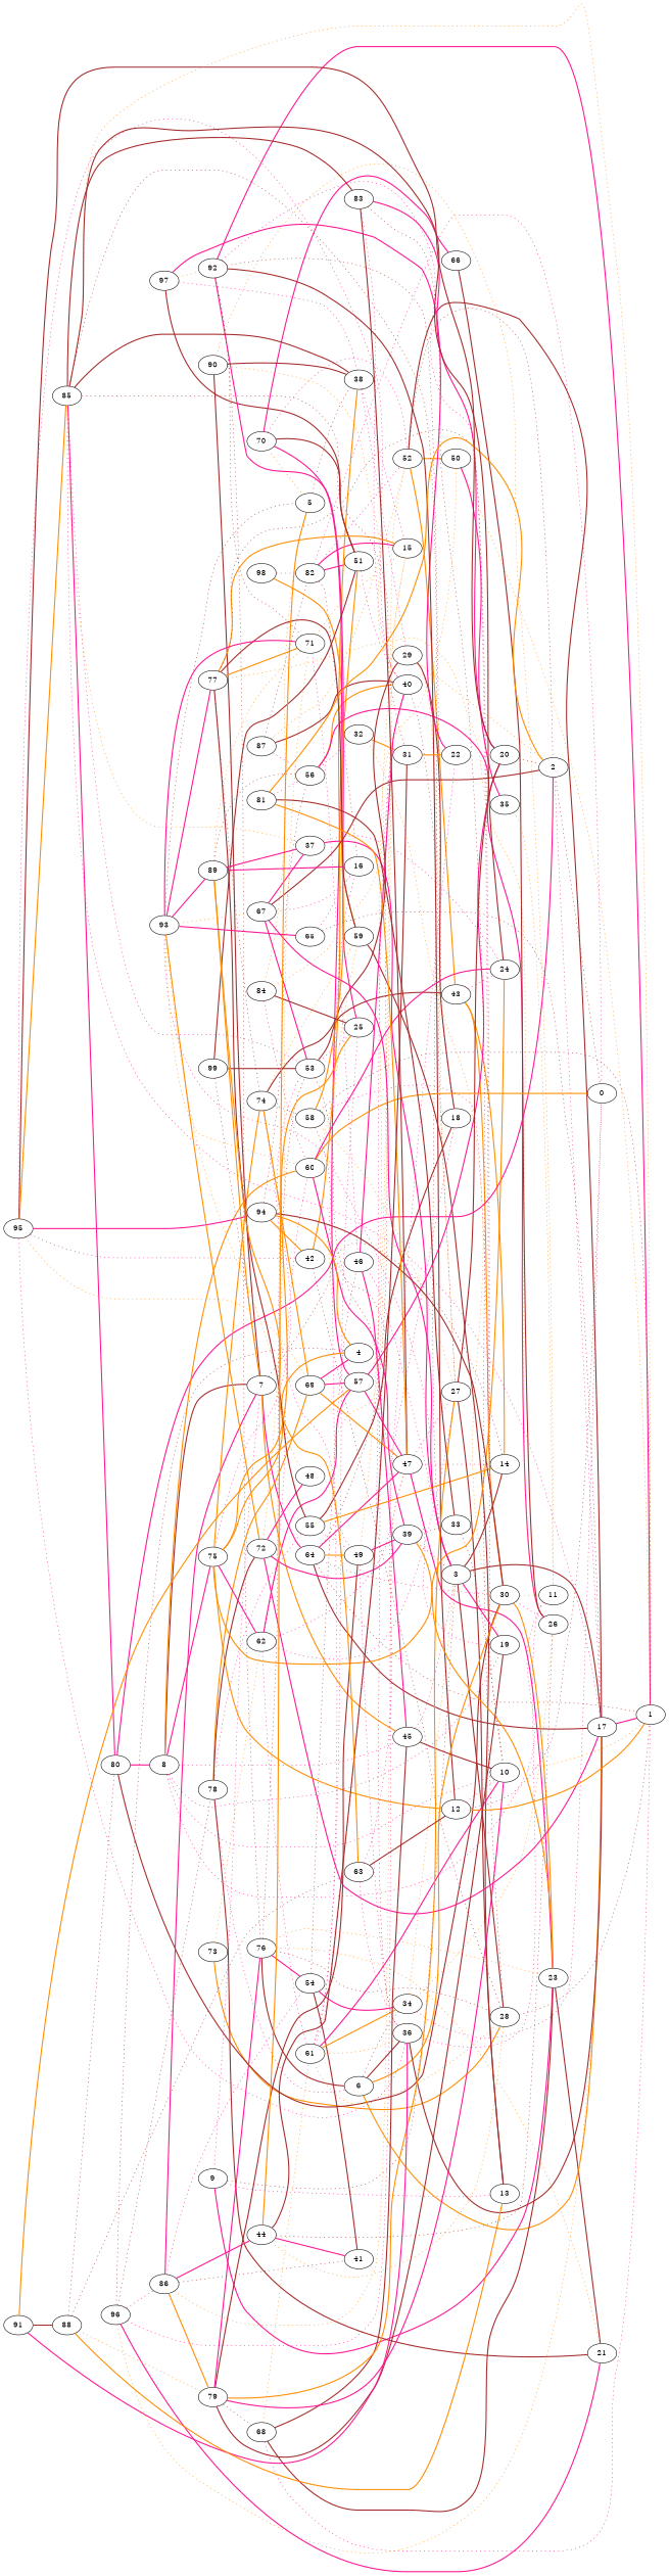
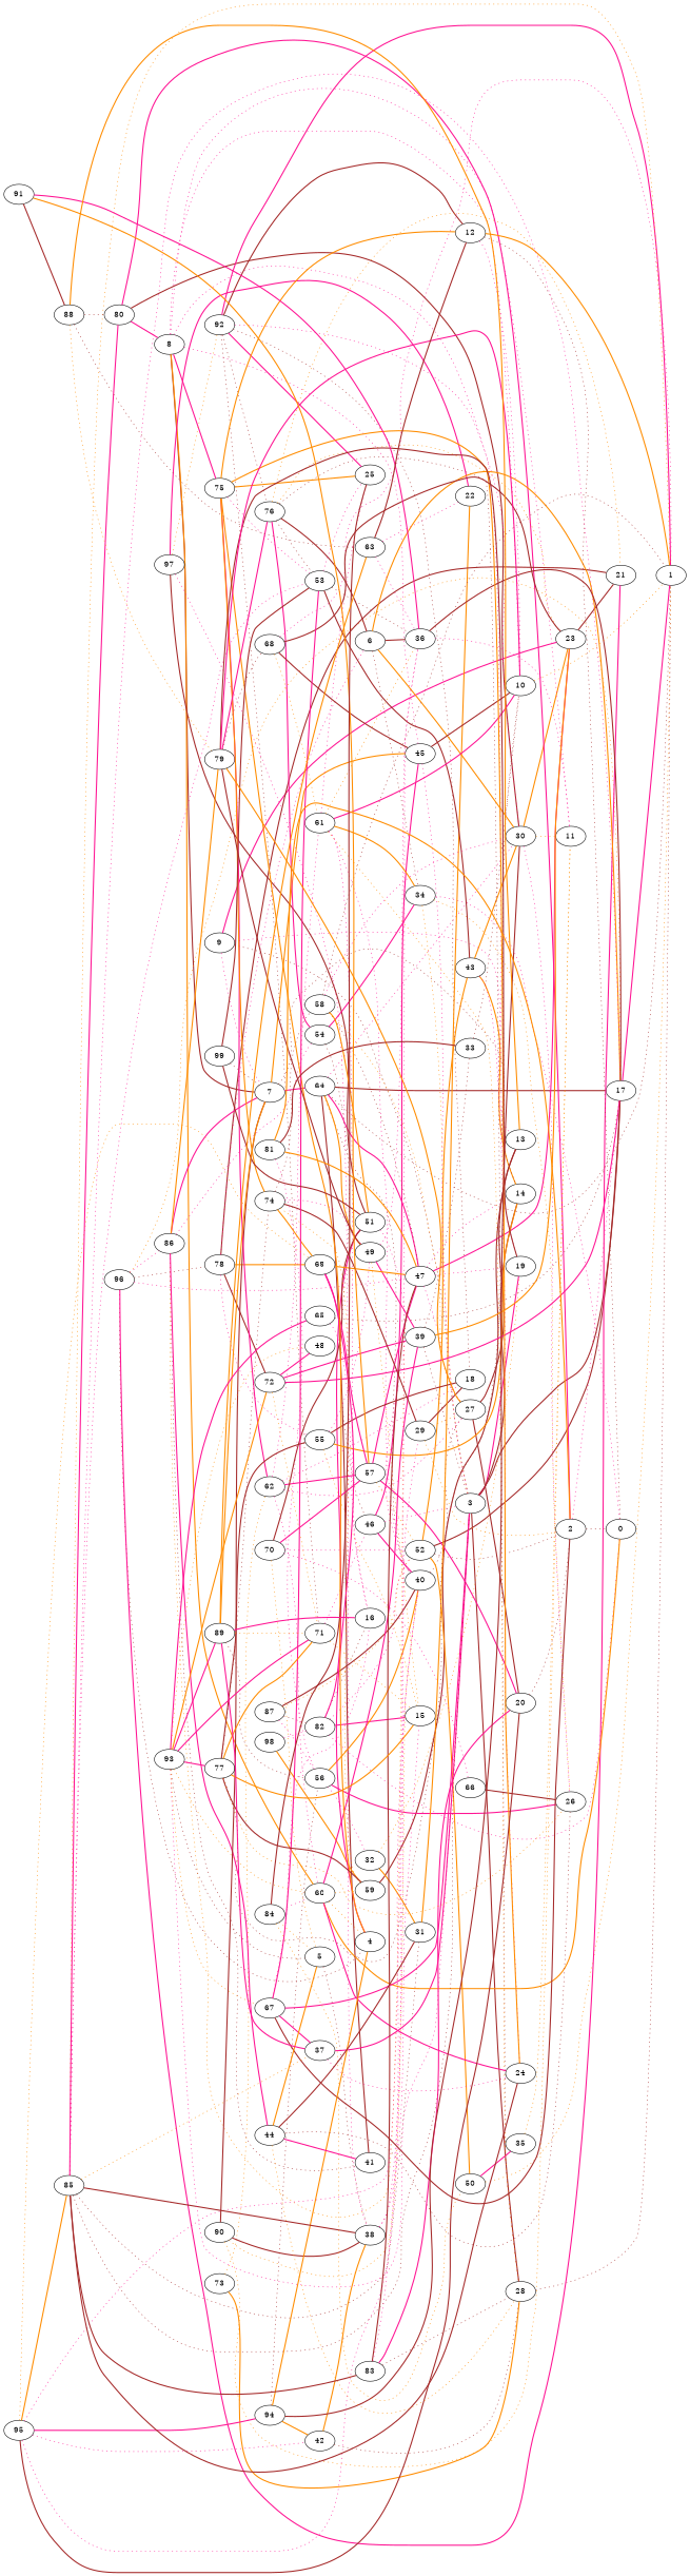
  digraph {
    rankdir=LR
    edge [color=deeppink dir=none style=dotted]
    64
    41
    47
    40
    49
    17
    1
    30
    73
    28
    62
    98
    59
    82
    13
    34
    0
    26
    3
    87
    52
    56
    15
    16
    51
    2
    43
    50
    70
    5
    66
    57
    38
    27
    20
    42
    29
    80
    8
    9
    23
    7
    19
    14
    97
    22
    92
    32
    31
    96
    4
    21
    78
    86
    24
    76
    54
    53
    6
    46
    36
    25
    39
    33
    90
    11
    37
    45
    10
    61
    55
    69
    72
    18
    60
    71
    12
    75
    74
    58
    83
    68
    67
    35
    77
    99
    65
    48
    94
    79
    81
    95
    85
    91
    88
    63
    84
    44
    89
    93
    subgraph sub_1 {
      64
      41
      47
      40
      49
      17
      1
      30
      73
      28
      62
      98
      59
      82
      13
      34
      0
      26
      3
      87
      52
      56
      15
      16
      51
      2
      43
      50
      70
      5
      66
      57
      38
      27
      20
      42
      29
      80
      8
      9
      23
      7
      19
      14
      97
      22
      92
      32
      31
      96
      4
      21
      78
      86
      24
      76
      54
      53
      6
      46
      36
      25
      39
      33
      90
      11
      37
      45
      10
      61
      55
      69
      72
      18
      60
      71
      12
      75
      74
      58
      83
      68
      67
      35
      77
      99
      65
      48
      94
      79
      81
      95
      85
      91
      88
      63
      84
      44
      89
      93
    }
-   54 -> 41 [color=brown style=bold]
+   64 -> 41 [color=brown style=bold]
    64 -> 47 [style=bold]
    64 -> 40 [color=brown]
    64 -> 49 [color=darkorange style=bold]
    64 -> 17 [color=brown style=bold]
    64 -> 1 [color=brown]
    64 -> 30
    47 -> 27
    47 -> 23 [style=bold]
    47 -> 19
    47 -> 14
    40 -> 27 [color=brown]
    49 -> 15 [color=darkorange]
    49 -> 36
    49 -> 39 [style=bold]
    17 -> 1 [style=bold]
    30 -> 26
    30 -> 23 [color=darkorange style=bold]
    30 -> 11 [color=darkorange]
    73 -> 28 [color=darkorange style=bold]
    73 -> 62 [color=darkorange]
    28 -> 1 [color=brown]
    62 -> 57 [style=bold]
    62 -> 27
    62 -> 61
    62 -> 18
    62 -> 60
    98 -> 59 [color=darkorange style=bold]
    98 -> 82
    59 -> 13 [color=brown style=bold]
    82 -> 0
    82 -> 52
    82 -> 15 [style=bold]
    82 -> 16 [color=brown]
    82 -> 51 [style=bold]
    34 -> 0
    34 -> 26 [color=darkorange]
    34 -> 3 [color=darkorange]
    3 -> 17 [color=brown style=bold]
    3 -> 28 [color=brown style=bold]
    3 -> 19 [style=bold]
    3 -> 14 [color=brown style=bold]
    87 -> 40 [color=brown style=bold]
    87 -> 82 [color=brown]
    87 -> 52 [color=darkorange]
    87 -> 56
    52 -> 17 [color=brown style=bold]
    52 -> 2 [color=brown]
    52 -> 43 [color=darkorange style=bold]
    52 -> 50 [color=darkorange style=bold]
    56 -> 40 [color=darkorange style=bold]
    56 -> 26 [style=bold]
    56 -> 32
    51 -> 40
    2 -> 17
    2 -> 0 [color=brown]
    43 -> 30 [color=darkorange style=bold]
    43 -> 14 [color=darkorange style=bold]
    43 -> 24
    50 -> 1 [color=darkorange]
    50 -> 35 [style=bold]
    70 -> 52
    70 -> 51 [color=brown style=bold]
    70 -> 5 [color=darkorange]
-   70 -> 66 [style=bold]
+   70 -> 66
    70 -> 57 [style=bold]
    5 -> 38 [color=brown]
    66 -> 26 [color=brown style=bold]
    57 -> 47 [style=bold]
    57 -> 52 [color=darkorange]
    57 -> 20 [style=bold]
    38 -> 15
    38 -> 29
    27 -> 13 [color=brown style=bold]
    27 -> 20 [color=brown style=bold]
    20 -> 2 [color=brown]
    42 -> 28 [color=brown]
    42 -> 38 [color=darkorange style=bold]
    29 -> 2 [color=darkorange]
    29 -> 27 [color=darkorange]
    29 -> 18 [color=brown style=bold]
    80 -> 30 [color=brown style=bold]
    80 -> 2 [style=bold]
    80 -> 8 [style=bold]
    8 -> 7 [color=brown style=bold]
    8 -> 19
    8 -> 11
    8 -> 45
    8 -> 10
    8 -> 60 [color=darkorange style=bold]
    8 -> 75 [style=bold]
    9 -> 13
    9 -> 3 [color=brown]
    9 -> 23 [style=bold]
    9 -> 7
    23 -> 21 [color=brown style=bold]
    7 -> 64 [style=bold]
    7 -> 14 [color=brown]
    7 -> 45 [color=darkorange style=bold]
    97 -> 51 [color=brown style=bold]
    97 -> 38
    97 -> 22 [style=bold]
    97 -> 92 [color=darkorange]
    92 -> 1 [style=bold]
    92 -> 30
    92 -> 76 [color=brown]
    92 -> 25 [style=bold]
    92 -> 18 [color=brown]
    92 -> 71 [color=brown]
    92 -> 12 [color=brown style=bold]
    32 -> 19 [color=darkorange]
    32 -> 31 [color=darkorange style=bold]
    31 -> 22 [color=darkorange style=bold]
    96 -> 47
    96 -> 17 [color=darkorange]
    96 -> 4 [color=brown]
    96 -> 21 [style=bold]
    96 -> 78 [color=brown]
    96 -> 86
    78 -> 21 [color=brown style=bold]
    78 -> 6
    78 -> 55
    78 -> 69 [color=darkorange style=bold]
    78 -> 72 [color=brown style=bold]
    86 -> 41 [color=brown]
    86 -> 47 [color=darkorange]
    86 -> 7 [style=bold]
    86 -> 54
    86 -> 79 [color=darkorange style=bold]
    86 -> 44 [style=bold]
    76 -> 28 [color=brown]
    76 -> 23 [color=darkorange]
    76 -> 21 [color=darkorange]
    76 -> 54 [style=bold]
    76 -> 53 [color=brown]
    76 -> 6 [color=brown style=bold]
    54 -> 34 [style=bold]
    54 -> 46 [color=brown]
    53 -> 43 [color=brown style=bold]
    53 -> 36 [color=brown]
    53 -> 25
    6 -> 17 [color=darkorange style=bold]
    6 -> 30 [color=darkorange style=bold]
    6 -> 34 [color=brown]
    6 -> 36 [color=brown style=bold]
    46 -> 40 [style=bold]
    46 -> 3
    46 -> 45 [style=bold]
    36 -> 17 [color=brown style=bold]
    36 -> 11
    39 -> 3 [color=brown]
    39 -> 23 [color=darkorange style=bold]
    39 -> 33 [color=brown]
    33 -> 10 [color=brown]
    90 -> 40 [color=darkorange]
    90 -> 38 [color=brown style=bold]
    90 -> 7 [color=brown style=bold]
    90 -> 11 [color=darkorange]
    37 -> 3 [style=bold]
    37 -> 24
    45 -> 3
    45 -> 10 [color=brown style=bold]
    10 -> 1 [color=darkorange]
    61 -> 40
    61 -> 28 [color=darkorange]
    61 -> 34 [color=darkorange style=bold]
    61 -> 16
    61 -> 36 [color=darkorange]
    61 -> 25
    61 -> 10 [style=bold]
    55 -> 49
    55 -> 15 [color=darkorange]
    55 -> 14 [color=darkorange style=bold]
    55 -> 18 [color=brown style=bold]
    69 -> 47 [color=darkorange style=bold]
    69 -> 57 [style=bold]
    69 -> 4 [style=bold]
    72 -> 17 [style=bold]
    72 -> 39 [style=bold]
    72 -> 71 [color=darkorange]
    72 -> 48 [style=bold]
    60 -> 59 [color=darkorange]
    60 -> 0 [color=darkorange style=bold]
    60 -> 4 [color=darkorange]
    60 -> 24 [style=bold]
    60 -> 39 [style=bold]
    71 -> 15 [color=darkorange]
    71 -> 46
    12 -> 1 [color=darkorange style=bold]
    12 -> 0 [color=brown]
    12 -> 10
    75 -> 62 [style=bold]
    75 -> 4 [color=darkorange style=bold]
    75 -> 24 [color=darkorange style=bold]
    75 -> 53
    75 -> 25 [color=darkorange style=bold]
    75 -> 12 [color=darkorange style=bold]
    75 -> 74 [color=darkorange style=bold]
    74 -> 49
    74 -> 59 [color=darkorange]
    74 -> 29 [color=brown style=bold]
    74 -> 69 [color=darkorange style=bold]
    74 -> 58 [color=brown]
    58 -> 47 [color=brown]
    58 -> 1 [color=brown]
    58 -> 30
    58 -> 51 [color=darkorange style=bold]
    58 -> 27 [color=darkorange]
    83 -> 47 [color=brown style=bold]
    83 -> 40
    83 -> 28 [color=brown]
    83 -> 20 [style=bold]
    68 -> 1
    68 -> 23 [color=brown style=bold]
    68 -> 45 [color=brown style=bold]
    68 -> 61 [color=darkorange]
    67 -> 3 [style=bold]
    67 -> 16
    67 -> 2 [color=brown style=bold]
    67 -> 53 [style=bold]
    67 -> 37 [style=bold]
    35 -> 11 [color=darkorange]
    77 -> 59 [color=brown style=bold]
    77 -> 26 [color=darkorange]
    77 -> 15 [color=darkorange style=bold]
    77 -> 10 [color=brown]
    77 -> 55 [color=brown style=bold]
    77 -> 71 [color=darkorange style=bold]
    77 -> 74 [color=brown]
    99 -> 51 [color=brown style=bold]
    99 -> 7 [color=brown]
    99 -> 53 [color=brown style=bold]
    65 -> 17 [color=brown]
    65 -> 16
    94 -> 30 [color=brown style=bold]
    94 -> 56 [color=brown]
    94 -> 42 [color=darkorange style=bold]
    94 -> 4 [color=darkorange style=bold]
    79 -> 49 [color=brown style=bold]
    79 -> 27 [color=darkorange style=bold]
    79 -> 19 [color=brown style=bold]
    79 -> 76 [style=bold]
    79 -> 10 [style=bold]
    79 -> 68 [color=brown]
    81 -> 47 [color=darkorange style=bold]
    81 -> 56
    81 -> 2 [color=darkorange style=bold]
    81 -> 33 [color=brown style=bold]
    95 -> 40
    95 -> 20 [color=brown style=bold]
    95 -> 42
    95 -> 36
    95 -> 69 [color=darkorange]
    95 -> 94 [style=bold]
    95 -> 85 [color=darkorange style=bold]
    85 -> 17
    85 -> 1 [color=darkorange]
    85 -> 3 [color=brown]
    85 -> 38 [color=brown style=bold]
    85 -> 80 [style=bold]
    85 -> 31 [color=brown]
    85 -> 24 [color=brown style=bold]
    85 -> 53
    85 -> 37 [color=darkorange]
    85 -> 83 [color=brown style=bold]
    91 -> 57 [color=darkorange style=bold]
    91 -> 36 [style=bold]
    91 -> 88 [color=brown style=bold]
    88 -> 13 [color=darkorange style=bold]
    88 -> 80 [color=brown]
    88 -> 79 [color=darkorange]
    88 -> 63 [color=brown]
    63 -> 22
    63 -> 36
    63 -> 12 [color=brown style=bold]
    84 -> 50 [color=darkorange]
    84 -> 5 [color=darkorange]
    84 -> 25 [color=brown style=bold]
    84 -> 60
    44 -> 41 [style=bold]
    44 -> 28 [color=darkorange]
    44 -> 26 [color=brown]
    44 -> 5 [color=darkorange style=bold]
    44 -> 31 [color=brown style=bold]
    89 -> 56 [color=brown]
    89 -> 16 [style=bold]
    89 -> 7 [color=darkorange style=bold]
    89 -> 37 [style=bold]
    89 -> 71 [color=darkorange]
    89 -> 63 [color=darkorange style=bold]
    93 -> 3
    93 -> 5 [color=brown]
    93 -> 72 [color=darkorange style=bold]
    93 -> 60 [color=darkorange]
    93 -> 71 [style=bold]
    93 -> 67 [color=darkorange]
    93 -> 77 [style=bold]
    93 -> 65 [style=bold]
    93 -> 48 [color=darkorange]
    93 -> 89 [style=bold]
  }
